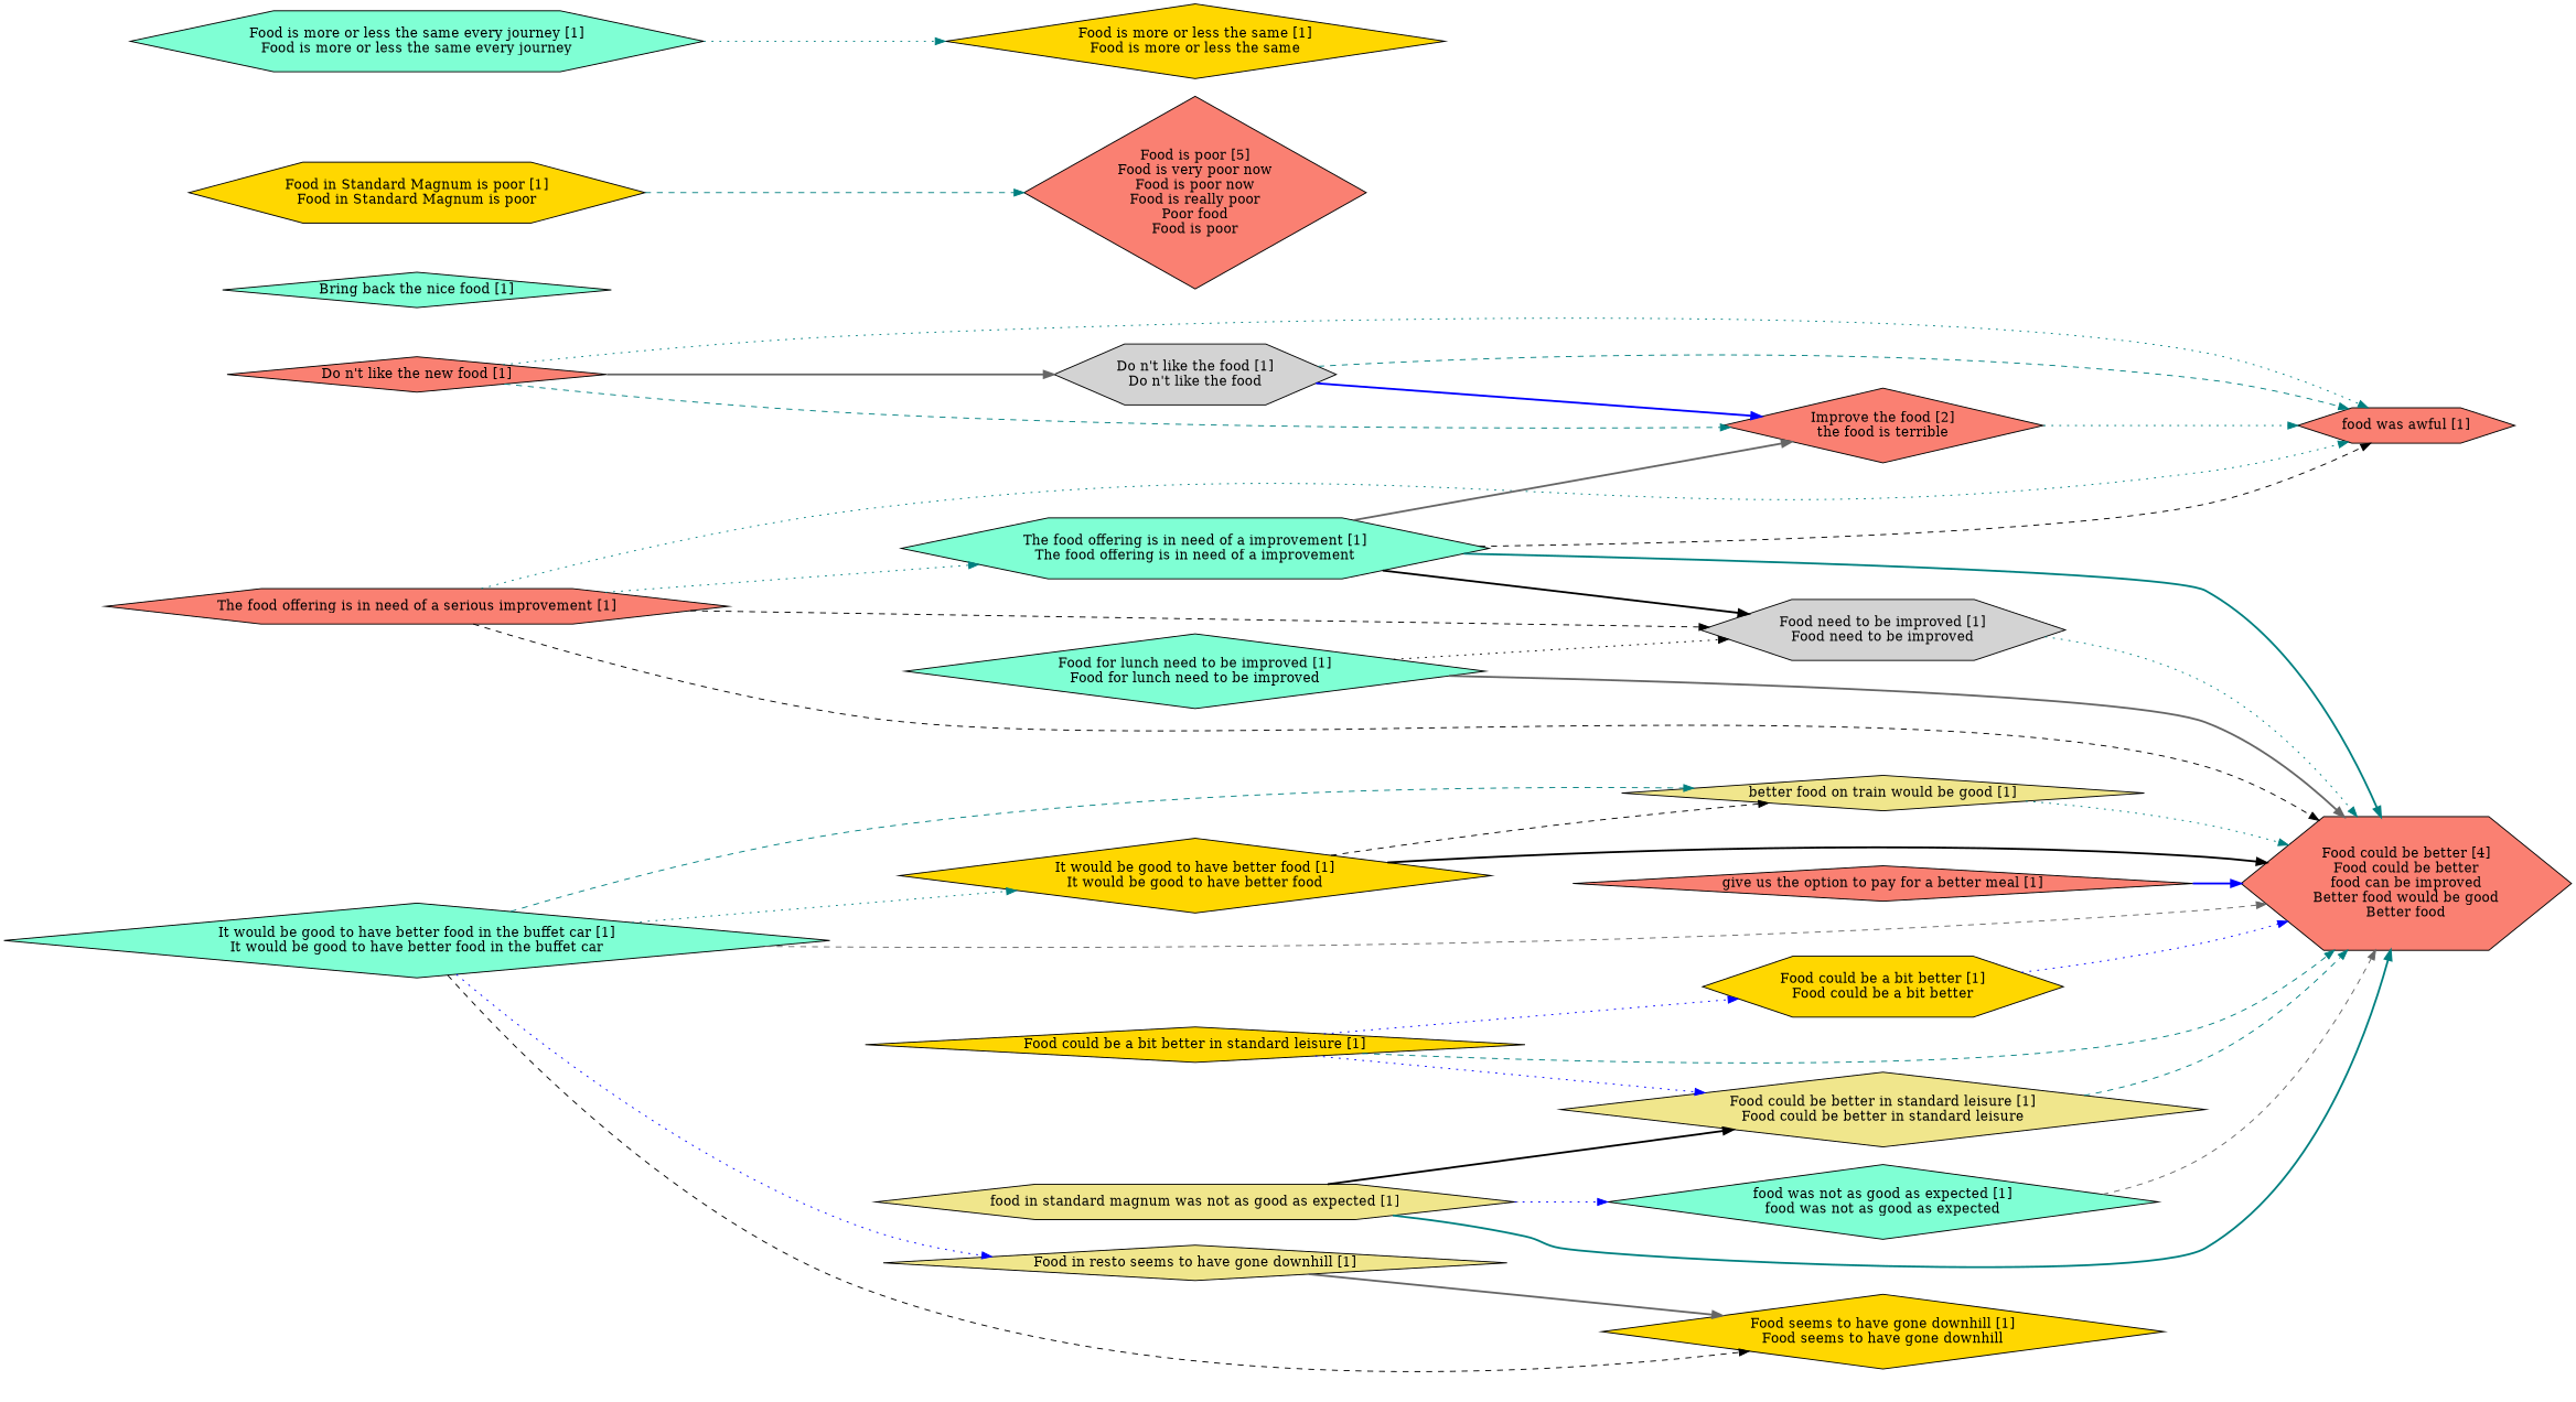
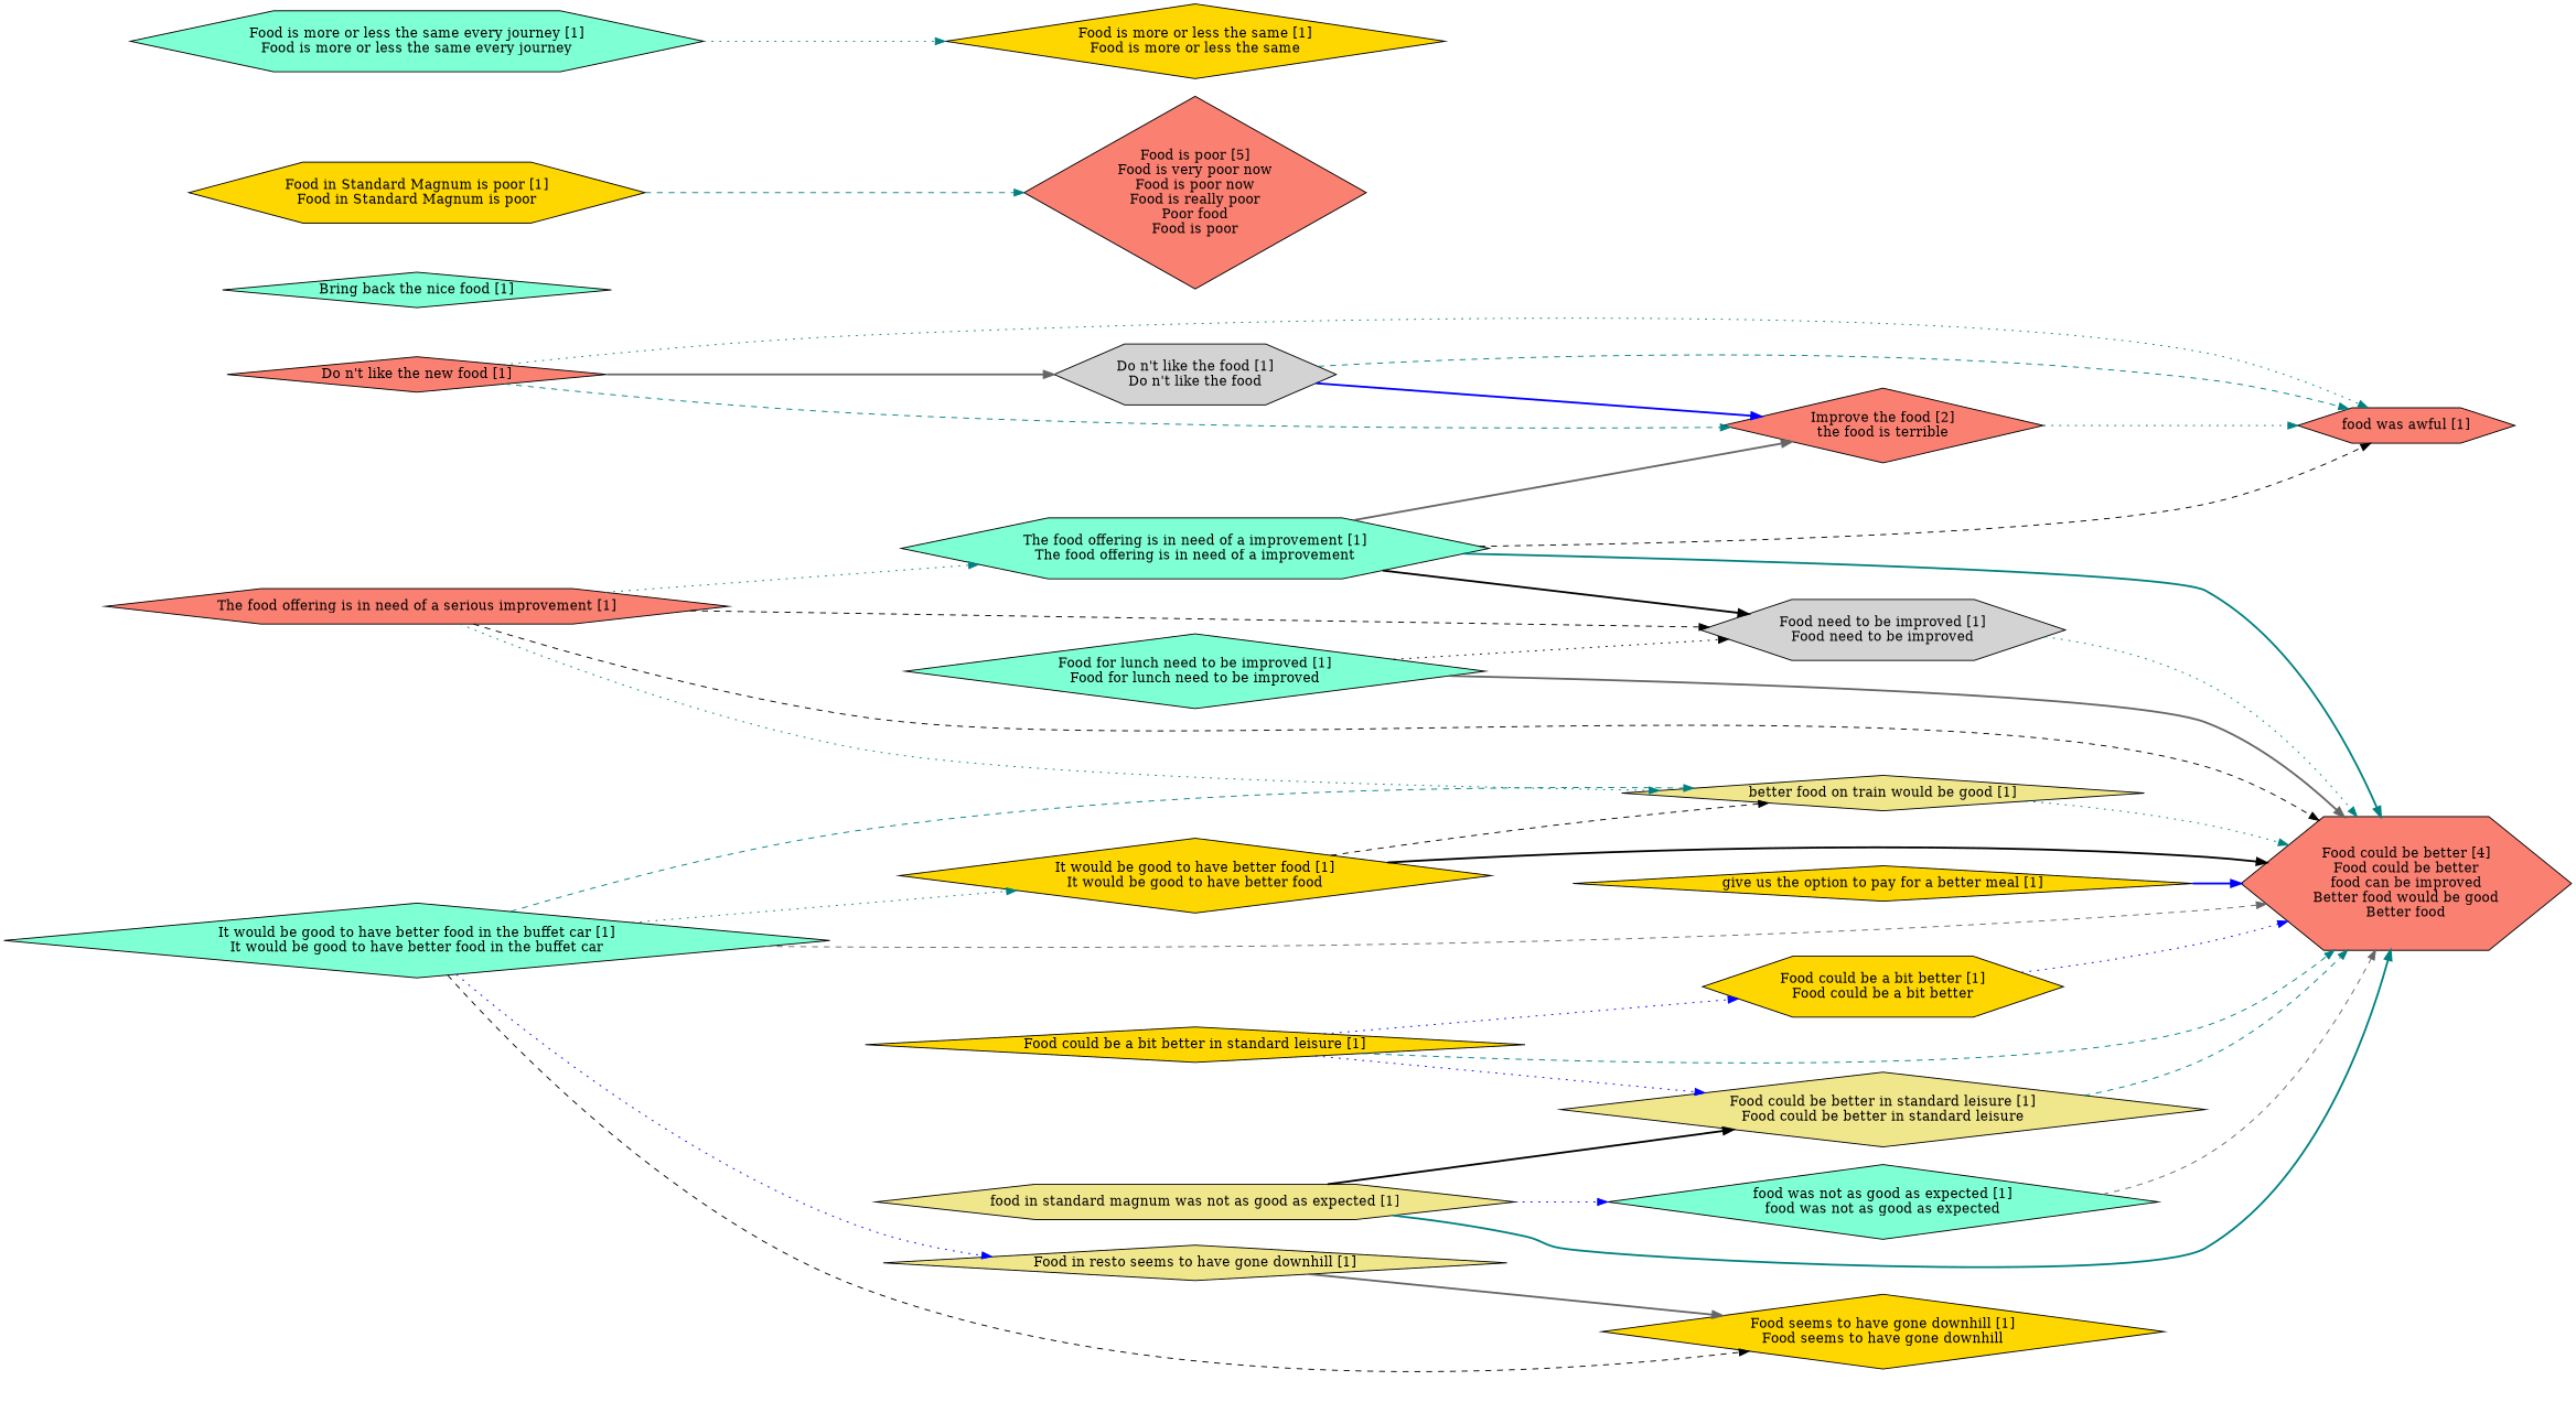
  digraph {
    rankdir=LR
    node [fillcolor=gold shape=diamond style=filled]
    edge [color=teal style=dotted]
    "Improve the food [2]\nthe food is terrible" [fillcolor=salmon]
    "food was awful [1]" [fillcolor=salmon shape=hexagon]
    "Bring back the nice food [1]" [fillcolor=aquamarine]
    "Do n't like the new food [1]" [fillcolor=salmon]
    "Do n't like the food [1]\nDo n't like the food" [fillcolor=lightgrey shape=hexagon]
    "Food could be better [4]\nFood could be better\nfood can be improved\nBetter food would be good\nBetter food" [fillcolor=salmon shape=hexagon]
    "Food could be a bit better in standard leisure [1]"
    "Food could be better in standard leisure [1]\nFood could be better in standard leisure" [fillcolor=khaki]
    "Food could be a bit better [1]\nFood could be a bit better" [shape=hexagon]
    "Food for lunch need to be improved [1]\nFood for lunch need to be improved" [fillcolor=aquamarine]
    "Food need to be improved [1]\nFood need to be improved" [fillcolor=lightgrey shape=hexagon]
    "Food is poor [5]\nFood is very poor now\nFood is poor now\nFood is really poor\nPoor food\nFood is poor" [fillcolor=salmon]
    "Food in Standard Magnum is poor [1]\nFood in Standard Magnum is poor" [shape=hexagon]
    "Food in resto seems to have gone downhill [1]" [fillcolor=khaki]
    "Food seems to have gone downhill [1]\nFood seems to have gone downhill"
    "Food is more or less the same every journey [1]\nFood is more or less the same every journey" [fillcolor=aquamarine shape=hexagon]
    "Food is more or less the same [1]\nFood is more or less the same"
    "It would be good to have better food in the buffet car [1]\nIt would be good to have better food in the buffet car" [fillcolor=aquamarine]
    "It would be good to have better food [1]\nIt would be good to have better food"
    "better food on train would be good [1]" [fillcolor=khaki]
    "The food offering is in need of a serious improvement [1]" [fillcolor=salmon shape=hexagon]
    "The food offering is in need of a improvement [1]\nThe food offering is in need of a improvement" [fillcolor=aquamarine shape=hexagon]
    "food in standard magnum was not as good as expected [1]" [fillcolor=khaki shape=hexagon]
    "food was not as good as expected [1]\nfood was not as good as expected" [fillcolor=aquamarine]
-   "give us the option to pay for a better meal [1]" [fillcolor=salmon]
+   "give us the option to pay for a better meal [1]"
    "Improve the food [2]\nthe food is terrible" -> "food was awful [1]"
    "Do n't like the new food [1]" -> "Improve the food [2]\nthe food is terrible" [style=dashed]
    "Do n't like the new food [1]" -> "food was awful [1]"
    "Do n't like the new food [1]" -> "Do n't like the food [1]\nDo n't like the food" [color=gray40 style=bold]
    "Do n't like the food [1]\nDo n't like the food" -> "Improve the food [2]\nthe food is terrible" [color=blue style=bold]
    "Do n't like the food [1]\nDo n't like the food" -> "food was awful [1]" [style=dashed]
    "Food could be a bit better in standard leisure [1]" -> "Food could be better [4]\nFood could be better\nfood can be improved\nBetter food would be good\nBetter food" [style=dashed]
    "Food could be a bit better in standard leisure [1]" -> "Food could be better in standard leisure [1]\nFood could be better in standard leisure" [color=blue]
    "Food could be a bit better in standard leisure [1]" -> "Food could be a bit better [1]\nFood could be a bit better" [color=blue]
    "Food could be better in standard leisure [1]\nFood could be better in standard leisure" -> "Food could be better [4]\nFood could be better\nfood can be improved\nBetter food would be good\nBetter food" [style=dashed]
    "Food could be a bit better [1]\nFood could be a bit better" -> "Food could be better [4]\nFood could be better\nfood can be improved\nBetter food would be good\nBetter food" [color=blue]
    "Food for lunch need to be improved [1]\nFood for lunch need to be improved" -> "Food could be better [4]\nFood could be better\nfood can be improved\nBetter food would be good\nBetter food" [color=gray40 style=bold]
    "Food for lunch need to be improved [1]\nFood for lunch need to be improved" -> "Food need to be improved [1]\nFood need to be improved" [color=black]
    "Food need to be improved [1]\nFood need to be improved" -> "Food could be better [4]\nFood could be better\nfood can be improved\nBetter food would be good\nBetter food"
    "Food in Standard Magnum is poor [1]\nFood in Standard Magnum is poor" -> "Food is poor [5]\nFood is very poor now\nFood is poor now\nFood is really poor\nPoor food\nFood is poor" [style=dashed]
    "Food in resto seems to have gone downhill [1]" -> "Food seems to have gone downhill [1]\nFood seems to have gone downhill" [color=gray40 style=bold]
    "Food is more or less the same every journey [1]\nFood is more or less the same every journey" -> "Food is more or less the same [1]\nFood is more or less the same"
    "It would be good to have better food in the buffet car [1]\nIt would be good to have better food in the buffet car" -> "Food could be better [4]\nFood could be better\nfood can be improved\nBetter food would be good\nBetter food" [color=gray40 style=dashed]
    "It would be good to have better food in the buffet car [1]\nIt would be good to have better food in the buffet car" -> "Food in resto seems to have gone downhill [1]" [color=blue]
    "It would be good to have better food in the buffet car [1]\nIt would be good to have better food in the buffet car" -> "Food seems to have gone downhill [1]\nFood seems to have gone downhill" [color=black style=dashed]
    "It would be good to have better food in the buffet car [1]\nIt would be good to have better food in the buffet car" -> "It would be good to have better food [1]\nIt would be good to have better food"
    "It would be good to have better food in the buffet car [1]\nIt would be good to have better food in the buffet car" -> "better food on train would be good [1]" [style=dashed]
    "It would be good to have better food [1]\nIt would be good to have better food" -> "Food could be better [4]\nFood could be better\nfood can be improved\nBetter food would be good\nBetter food" [color=black style=bold]
    "It would be good to have better food [1]\nIt would be good to have better food" -> "better food on train would be good [1]" [color=black style=dashed]
    "better food on train would be good [1]" -> "Food could be better [4]\nFood could be better\nfood can be improved\nBetter food would be good\nBetter food"
-   "The food offering is in need of a serious improvement [1]" -> "food was awful [1]"
+   "The food offering is in need of a serious improvement [1]" -> "better food on train would be good [1]"
    "The food offering is in need of a serious improvement [1]" -> "Food could be better [4]\nFood could be better\nfood can be improved\nBetter food would be good\nBetter food" [color=black style=dashed]
    "The food offering is in need of a serious improvement [1]" -> "Food need to be improved [1]\nFood need to be improved" [color=black style=dashed]
    "The food offering is in need of a serious improvement [1]" -> "The food offering is in need of a improvement [1]\nThe food offering is in need of a improvement"
    "The food offering is in need of a improvement [1]\nThe food offering is in need of a improvement" -> "Improve the food [2]\nthe food is terrible" [color=gray40 style=bold]
    "The food offering is in need of a improvement [1]\nThe food offering is in need of a improvement" -> "food was awful [1]" [color=black style=dashed]
    "The food offering is in need of a improvement [1]\nThe food offering is in need of a improvement" -> "Food could be better [4]\nFood could be better\nfood can be improved\nBetter food would be good\nBetter food" [style=bold]
    "The food offering is in need of a improvement [1]\nThe food offering is in need of a improvement" -> "Food need to be improved [1]\nFood need to be improved" [color=black style=bold]
    "food in standard magnum was not as good as expected [1]" -> "Food could be better [4]\nFood could be better\nfood can be improved\nBetter food would be good\nBetter food" [style=bold]
    "food in standard magnum was not as good as expected [1]" -> "Food could be better in standard leisure [1]\nFood could be better in standard leisure" [color=black style=bold]
    "food in standard magnum was not as good as expected [1]" -> "food was not as good as expected [1]\nfood was not as good as expected" [color=blue]
    "food was not as good as expected [1]\nfood was not as good as expected" -> "Food could be better [4]\nFood could be better\nfood can be improved\nBetter food would be good\nBetter food" [color=gray40 style=dashed]
    "give us the option to pay for a better meal [1]" -> "Food could be better [4]\nFood could be better\nfood can be improved\nBetter food would be good\nBetter food" [color=blue style=bold]
  }
